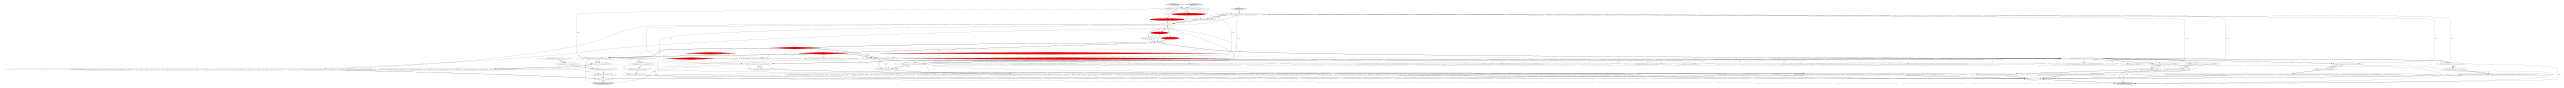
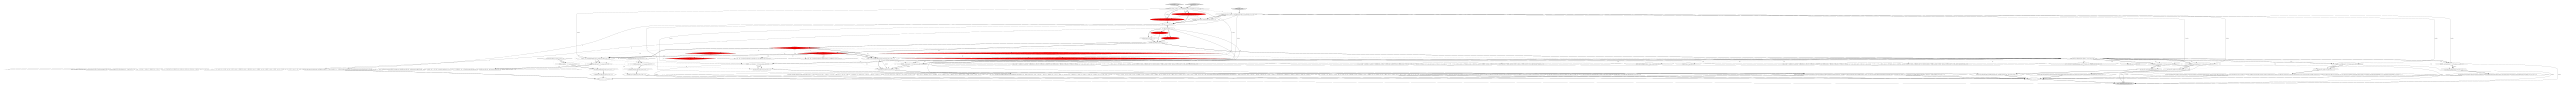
  digraph {
    fontname="Playfair Display"
    node [fillcolor=white fontname="Playfair Display" shape=ellipse style=filled]
    edge [fontname="Playfair Display" style=bold]
    n1 [label="enterOuterAlt(_localctx,4)@@@123@@@['0', '0', '1']"]
    n2 [label="{setState(145)match(FOR)setState(146)match(LP)setState(147)decltype()setState(148)match(ID)setState(149)match(COLON)setState(150)expression()setState(151)match(RP)setState(152)trailer()}@@@124@@@['0', '0', '1']"]
    n3 [label="{exitRule()}@@@197@@@['0', '0', '1']"]
    n4 [label="int _la@@@5@@@['1', '1', '1']"]
    n5 [label="{setState(127)match(FOR)setState(128)match(LP)setState(130)_la = _input.LA(1)if ((((_la) & ~0x3f) == 0 && ((1L << _la) & ((1L << LBRACE) | (1L << LP) | (1L << NEW) | (1L << BOOLNOT) | (1L << BWNOT) | (1L << ADD) | (1L << SUB) | (1L << INCR) | (1L << DECR))) != 0) || ((((_la - 72)) & ~0x3f) == 0 && ((1L << (_la - 72)) & ((1L << (OCTAL - 72)) | (1L << (HEX - 72)) | (1L << (INTEGER - 72)) | (1L << (DECIMAL - 72)) | (1L << (STRING - 72)) | (1L << (REGEX - 72)) | (1L << (TRUE - 72)) | (1L << (FALSE - 72)) | (1L << (NULL - 72)) | (1L << (TYPE - 72)) | (1L << (ID - 72)))) != 0)) {{setState(129)initializer()}}setState(132)match(SEMICOLON)setState(134)_la = _input.LA(1)if ((((_la) & ~0x3f) == 0 && ((1L << _la) & ((1L << LBRACE) | (1L << LP) | (1L << NEW) | (1L << BOOLNOT) | (1L << BWNOT) | (1L << ADD) | (1L << SUB) | (1L << INCR) | (1L << DECR))) != 0) || ((((_la - 72)) & ~0x3f) == 0 && ((1L << (_la - 72)) & ((1L << (OCTAL - 72)) | (1L << (HEX - 72)) | (1L << (INTEGER - 72)) | (1L << (DECIMAL - 72)) | (1L << (STRING - 72)) | (1L << (REGEX - 72)) | (1L << (TRUE - 72)) | (1L << (FALSE - 72)) | (1L << (NULL - 72)) | (1L << (TYPE - 72)) | (1L << (ID - 72)))) != 0)) {{setState(133)expression()}}setState(136)match(SEMICOLON)setState(138)_la = _input.LA(1)if ((((_la) & ~0x3f) == 0 && ((1L << _la) & ((1L << LBRACE) | (1L << LP) | (1L << NEW) | (1L << BOOLNOT) | (1L << BWNOT) | (1L << ADD) | (1L << SUB) | (1L << INCR) | (1L << DECR))) != 0) || ((((_la - 72)) & ~0x3f) == 0 && ((1L << (_la - 72)) & ((1L << (OCTAL - 72)) | (1L << (HEX - 72)) | (1L << (INTEGER - 72)) | (1L << (DECIMAL - 72)) | (1L << (STRING - 72)) | (1L << (REGEX - 72)) | (1L << (TRUE - 72)) | (1L << (FALSE - 72)) | (1L << (NULL - 72)) | (1L << (TYPE - 72)) | (1L << (ID - 72)))) != 0)) {{setState(137)afterthought()}}setState(140)match(RP)setState(143)switch (_input.LA(1)) {case LBRACK:case LBRACE:case LP:case IF:case WHILE:case DO:case FOR:case CONTINUE:case BREAK:case RETURN:case NEW:case TRY:case THROW:case BOOLNOT:case BWNOT:case ADD:case SUB:case INCR:case DECR:case OCTAL:case HEX:case INTEGER:case DECIMAL:case STRING:case REGEX:case TRUE:case FALSE:case NULL:case TYPE:case ID:{setState(141)trailer()}breakcase SEMICOLON:{setState(142)empty()}breakdefault:throw new NoViableAltException(this)}@@@71@@@['0', '0', '1']"]
    n6 [label="int _alt@@@7@@@['1', '1', '1']"]
    n7 [label="{setState(456)match(NEW)setState(457)type()setState(458)match(LBRACE)setState(459)match(RBRACE)setState(460)match(LBRACK)setState(469)_la = _input.LA(1)if ((((_la) & ~0x3f) == 0 && ((1L << _la) & ((1L << LBRACE) | (1L << LP) | (1L << NEW) | (1L << BOOLNOT) | (1L << BWNOT) | (1L << ADD) | (1L << SUB) | (1L << INCR) | (1L << DECR))) != 0) || ((((_la - 72)) & ~0x3f) == 0 && ((1L << (_la - 72)) & ((1L << (OCTAL - 72)) | (1L << (HEX - 72)) | (1L << (INTEGER - 72)) | (1L << (DECIMAL - 72)) | (1L << (STRING - 72)) | (1L << (REGEX - 72)) | (1L << (TRUE - 72)) | (1L << (FALSE - 72)) | (1L << (NULL - 72)) | (1L << (ID - 72)))) != 0)) {{setState(461)expression()setState(466)_errHandler.sync(this)_la = _input.LA(1)while (_la == COMMA) {{{setState(462)match(COMMA)setState(463)expression()}}setState(468)_errHandler.sync(this)_la = _input.LA(1)}}}setState(471)match(RBRACK)setState(475)_errHandler.sync(this)_alt = getInterpreter().adaptivePredict(_input,45,_ctx)while (_alt != 2 && _alt != org.antlr.v4.runtime.atn.ATN.INVALID_ALT_NUMBER) {if (_alt == 1) {{{setState(472)postfix()}}}setState(477)_errHandler.sync(this)_alt = getInterpreter().adaptivePredict(_input,45,_ctx)}}@@@70@@@['1', '1', '0']"]
    n8 [fillcolor=red label="setState(417)@@@8@@@['1', '0', '0']"]
    n9 [fillcolor=red label="setState(478)@@@8@@@['0', '1', '0']"]
    n10 [label="setState(169)@@@8@@@['0', '0', '1']"]
    n11 [label="{setState(109)match(IF)setState(110)match(LP)setState(111)expression()setState(112)match(RP)setState(113)trailer()setState(117)_errHandler.sync(this)switch (getInterpreter().adaptivePredict(_input,5,_ctx)) {case 1:{setState(114)match(ELSE)setState(115)trailer()}breakcase 2:{setState(116)if (!(_input.LA(1) != ELSE)) throw new FailedPredicateException(this,\" _input.LA(1) != ELSE \")}break}@@@13@@@['1', '1', '1']"]
    n12 [label="{setState(162)match(TRY)setState(163)block()setState(165)_errHandler.sync(this)_alt = 1}@@@164@@@['0', '0', '1']"]
    n13 [label="{exitRule()}@@@132@@@['1', '1', '0']"]
    n14 [label="_localctx = new WhileContext(_localctx)@@@42@@@['0', '0', '1']"]
    n15 [fillcolor=lightgray label="return _localctx@@@200@@@['0', '0', '1']"]
    n16 [label="enterOuterAlt(_localctx,2)@@@43@@@['0', '0', '1']"]
    n17 [label="{setState(119)match(WHILE)setState(120)match(LP)setState(121)expression()setState(122)match(RP)setState(125)switch (_input.LA(1)) {case LBRACK:case LBRACE:case LP:case IF:case WHILE:case DO:case FOR:case CONTINUE:case BREAK:case RETURN:case NEW:case TRY:case THROW:case BOOLNOT:case BWNOT:case ADD:case SUB:case INCR:case DECR:case OCTAL:case HEX:case INTEGER:case DECIMAL:case STRING:case REGEX:case TRUE:case FALSE:case NULL:case TYPE:case ID:{setState(123)trailer()}breakcase SEMICOLON:{setState(124)empty()}breakdefault:throw new NoViableAltException(this)}@@@44@@@['0', '0', '1']"]
    n18 [fillcolor=lightgray label="arrayinitializer['1', '0', '0']" shape=diamond]
    n19 [label="ArrayinitializerContext _localctx = new ArrayinitializerContext(_ctx,getState())@@@3@@@['1', '1', '0']"]
    n20 [label="_localctx = new NewinitializedarrayContext(_localctx)@@@68@@@['1', '1', '0']"]
    n21 [fillcolor=red label="enterRule(_localctx,50,RULE_arrayinitializer)@@@4@@@['1', '0', '0']"]
    n22 [fillcolor=red label="enterRule(_localctx,60,RULE_arrayinitializer)@@@4@@@['0', '1', '0']"]
    n23 [label="RstatementContext _localctx = new RstatementContext(_ctx,getState())@@@3@@@['0', '0', '1']"]
    n24 [label="_localctx = new NewstandardarrayContext(_localctx)@@@11@@@['1', '1', '0']"]
    n25 [label="enterOuterAlt(_localctx,2)@@@69@@@['1', '1', '0']"]
    n26 [label="enterOuterAlt(_localctx,3)@@@70@@@['0', '0', '1']"]
    n27 [label="_localctx = new IfContext(_localctx)@@@11@@@['0', '0', '1']"]
    n28 [label="enterOuterAlt(_localctx,1)@@@12@@@['1', '1', '1']"]
    n29 [label="_errHandler.sync(this)@@@9@@@['1', '1', '1']"]
    n30 [fillcolor=red label="getInterpreter().adaptivePredict(_input,38,_ctx)@@@10@@@['1', '0', '0']" shape=diamond]
    n31 [fillcolor=red label="getInterpreter().adaptivePredict(_input,46,_ctx)@@@10@@@['0', '1', '0']" shape=diamond]
    n32 [label="getInterpreter().adaptivePredict(_input,12,_ctx)@@@10@@@['0', '0', '1']" shape=diamond]
    n33 [label="RecognitionException re@@@192@@@['0', '0', '1']" shape=diamond]
    n34 [label="_errHandler.recover(this,re)@@@195@@@['0', '0', '1']"]
    n35 [label="_localctx.exception = re@@@193@@@['0', '0', '1']"]
    n36 [label="_errHandler.reportError(this,re)@@@194@@@['0', '0', '1']"]
    n37 [label="_alt != 2 && _alt != org.antlr.v4.runtime.atn.ATN.INVALID_ALT_NUMBER@@@40@@@['1', '1', '0']" shape=diamond]
    n38 [label="_localctx = new ForContext(_localctx)@@@69@@@['0', '0', '1']"]
-   n39 [fillcolor=lightgray label="return _localctx@@@135@@@['1', '1', '0']"]
    n40 [fillcolor=red label="(((_la) & ~0x3f) == 0 && ((1L << _la) & ((1L << LBRACE) | (1L << LP) | (1L << NEW) | (1L << BOOLNOT) | (1L << BWNOT) | (1L << ADD) | (1L << SUB) | (1L << INCR) | (1L << DECR))) != 0) || ((((_la - 72)) & ~0x3f) == 0 && ((1L << (_la - 72)) & ((1L << (OCTAL - 72)) | (1L << (HEX - 72)) | (1L << (INTEGER - 72)) | (1L << (DECIMAL - 72)) | (1L << (STRING - 72)) | (1L << (REGEX - 72)) | (1L << (TRUE - 72)) | (1L << (FALSE - 72)) | (1L << (NULL - 72)) | (1L << (TYPE - 72)) | (1L << (ID - 72)))) != 0)@@@83@@@['1', '0', '0']" shape=diamond]
    n41 [fillcolor=red label="(((_la) & ~0x3f) == 0 && ((1L << _la) & ((1L << LBRACE) | (1L << LP) | (1L << NEW) | (1L << BOOLNOT) | (1L << BWNOT) | (1L << ADD) | (1L << SUB) | (1L << INCR) | (1L << DECR))) != 0) || ((((_la - 72)) & ~0x3f) == 0 && ((1L << (_la - 72)) & ((1L << (OCTAL - 72)) | (1L << (HEX - 72)) | (1L << (INTEGER - 72)) | (1L << (DECIMAL - 72)) | (1L << (STRING - 72)) | (1L << (REGEX - 72)) | (1L << (TRUE - 72)) | (1L << (FALSE - 72)) | (1L << (NULL - 72)) | (1L << (ID - 72)))) != 0)@@@83@@@['0', '1', '0']" shape=diamond]
    n42 [fillcolor=red label="getInterpreter().adaptivePredict(_input,34,_ctx)@@@43@@@['1', '0', '0']" shape=diamond]
    n43 [fillcolor=red label="getInterpreter().adaptivePredict(_input,42,_ctx)@@@43@@@['0', '1', '0']" shape=diamond]
    n44 [label="_errHandler.recover(this,re)@@@130@@@['1', '1', '0']"]
    n45 [label="enterRule(_localctx,8,RULE_rstatement)@@@4@@@['0', '0', '1']"]
    n46 [label="(((_la) & ~0x3f) == 0 && ((1L << _la) & ((1L << LBRACE) | (1L << LP) | (1L << NEW) | (1L << BOOLNOT) | (1L << BWNOT) | (1L << ADD) | (1L << SUB) | (1L << INCR) | (1L << DECR))) != 0) || ((((_la - 72)) & ~0x3f) == 0 && ((1L << (_la - 72)) & ((1L << (OCTAL - 72)) | (1L << (HEX - 72)) | (1L << (INTEGER - 72)) | (1L << (DECIMAL - 72)) | (1L << (STRING - 72)) | (1L << (REGEX - 72)) | (1L << (TRUE - 72)) | (1L << (FALSE - 72)) | (1L << (NULL - 72)) | (1L << (TYPE - 72)) | (1L << (ID - 72)))) != 0)@@@88@@@['0', '0', '1']" shape=diamond]
    n47 [fillcolor=lightgray label="rstatement['0', '0', '1']" shape=diamond]
    n48 [label="_localctx = new EachContext(_localctx)@@@122@@@['0', '0', '1']"]
    n49 [label="_localctx = new TryContext(_localctx)@@@162@@@['0', '0', '1']"]
    n50 [label="_localctx = new IneachContext(_localctx)@@@143@@@['0', '0', '1']"]
    n51 [label="enterOuterAlt(_localctx,6)@@@163@@@['0', '0', '1']"]
    n52 [label="enterOuterAlt(_localctx,5)@@@144@@@['0', '0', '1']"]
    n53 [label="_errHandler.reportError(this,re)@@@129@@@['1', '1', '0']"]
    n54 [label="(((_la) & ~0x3f) == 0 && ((1L << _la) & ((1L << LBRACE) | (1L << LP) | (1L << NEW) | (1L << BOOLNOT) | (1L << BWNOT) | (1L << ADD) | (1L << SUB) | (1L << INCR) | (1L << DECR))) != 0) || ((((_la - 72)) & ~0x3f) == 0 && ((1L << (_la - 72)) & ((1L << (OCTAL - 72)) | (1L << (HEX - 72)) | (1L << (INTEGER - 72)) | (1L << (DECIMAL - 72)) | (1L << (STRING - 72)) | (1L << (REGEX - 72)) | (1L << (TRUE - 72)) | (1L << (FALSE - 72)) | (1L << (NULL - 72)) | (1L << (TYPE - 72)) | (1L << (ID - 72)))) != 0)@@@78@@@['0', '0', '1']" shape=diamond]
    n55 [label="_localctx.exception = re@@@128@@@['1', '1', '0']"]
    n56 [fillcolor=lightgray label="arrayinitializer['0', '1', '0']" shape=diamond]
    n57 [label="{setState(154)match(FOR)setState(155)match(LP)setState(156)match(ID)setState(157)match(IN)setState(158)expression()setState(159)match(RP)setState(160)trailer()}@@@145@@@['0', '0', '1']"]
    n58 [label="getInterpreter().adaptivePredict(_input,5,_ctx)@@@26@@@['0', '0', '1']" shape=diamond]
    n59 [label="_alt != 2 && _alt != org.antlr.v4.runtime.atn.ATN.INVALID_ALT_NUMBER@@@110@@@['1', '1', '0']" shape=diamond]
    n60 [label="_input.LA(1)@@@54@@@['0', '0', '1']" shape=diamond]
    n61 [label="(((_la) & ~0x3f) == 0 && ((1L << _la) & ((1L << LBRACE) | (1L << LP) | (1L << NEW) | (1L << BOOLNOT) | (1L << BWNOT) | (1L << ADD) | (1L << SUB) | (1L << INCR) | (1L << DECR))) != 0) || ((((_la - 72)) & ~0x3f) == 0 && ((1L << (_la - 72)) & ((1L << (OCTAL - 72)) | (1L << (HEX - 72)) | (1L << (INTEGER - 72)) | (1L << (DECIMAL - 72)) | (1L << (STRING - 72)) | (1L << (REGEX - 72)) | (1L << (TRUE - 72)) | (1L << (FALSE - 72)) | (1L << (NULL - 72)) | (1L << (TYPE - 72)) | (1L << (ID - 72)))) != 0)@@@98@@@['0', '0', '1']" shape=diamond]
    n62 [label="_alt != 2 && _alt != org.antlr.v4.runtime.atn.ATN.INVALID_ALT_NUMBER@@@187@@@['0', '0', '1']" shape=diamond]
    n63 [label="_input.LA(1)@@@107@@@['0', '0', '1']" shape=diamond]
    n64 [label="RecognitionException re@@@127@@@['1', '1', '0']" shape=diamond]
    n1 -> n2
    n2 -> n3
    n3 -> n15
    n4 -> n5 [label=_la style=solid]
    n4 -> n6
    n4 -> n7 [label=_la style=solid]
    n5 -> n3
    n6 -> n7 [label=_alt style=solid]
    n6 -> n8
    n6 -> n9
    n6 -> n10
    n6 -> n11 [label=_alt style=solid]
    n6 -> n12 [label=_alt style=solid]
    n7 -> n13
    n8 -> n9 [label=0 style=dashed]
    n8 -> n10 [label=0 style=dashed]
    n8 -> n29
    n9 -> n29
    n10 -> n29
    n11 -> n3
    n11 -> n13
    n12 -> n3
-   n13 -> n39
    n14 -> n15 [label=_localctx style=solid]
    n14 -> n16
    n14 -> n16 [label=_localctx style=solid]
    n16 -> n17
    n17 -> n3
    n18 -> n19
    n19 -> n20 [label=_localctx style=solid]
    n19 -> n21 [label=_localctx style=solid]
    n19 -> n21
    n19 -> n22
    n19 -> n22 [label=_localctx style=solid]
    n19 -> n23 [label=0 style=dashed]
    n19 -> n24 [label=_localctx style=solid]
    n20 -> n25 [label=_localctx style=solid]
    n20 -> n25
    n20 -> n38 [label=0 style=dashed]
-   n20 -> n39 [label=_localctx style=solid]
    n21 -> n4
    n21 -> n22 [label=0 style=dashed]
    n21 -> n45 [label=0 style=dashed]
    n22 -> n4
    n23 -> n14 [label=_localctx style=solid]
    n23 -> n27 [label=_localctx style=solid]
    n23 -> n38 [label=_localctx style=solid]
    n23 -> n45 [label=_localctx style=solid]
    n23 -> n45
    n23 -> n48 [label=_localctx style=solid]
    n23 -> n49 [label=_localctx style=solid]
    n23 -> n50 [label=_localctx style=solid]
    n24 -> n27 [label=0 style=dashed]
    n24 -> n28
    n24 -> n28 [label=_localctx style=solid]
-   n24 -> n39 [label=_localctx style=solid]
    n25 -> n7
    n25 -> n26 [label=_alt style=dashed]
    n26 -> n5
    n27 -> n15 [label=_localctx style=solid]
    n27 -> n28 [label=_localctx style=solid]
    n27 -> n28
    n28 -> n11
    n29 -> n30
    n29 -> n31
    n29 -> n32
    n30 -> n20
    n30 -> n20 [label=true style=dotted]
    n30 -> n24
    n30 -> n24 [label=true style=dotted]
    n30 -> n25 [label=true style=dotted]
    n30 -> n28 [label=true style=dotted]
    n30 -> n31 [label=0 style=dashed]
    n30 -> n32 [label=0 style=dashed]
    n30 -> n37 [label=true style=dotted]
    n30 -> n40 [label=true style=dotted]
    n30 -> n42 [label=true style=dotted]
    n30 -> n59 [label=true style=dotted]
    n31 -> n20 [label=true style=dotted]
    n31 -> n20
    n31 -> n24 [label=true style=dotted]
    n31 -> n24
    n31 -> n25 [label=true style=dotted]
    n31 -> n28 [label=true style=dotted]
    n31 -> n37 [label=true style=dotted]
    n31 -> n41 [label=true style=dotted]
    n31 -> n43 [label=true style=dotted]
    n31 -> n59 [label=true style=dotted]
    n32 -> n1 [label=true style=dotted]
    n32 -> n14 [label=true style=dotted]
    n32 -> n14
    n32 -> n16 [label=true style=dotted]
    n32 -> n26 [label=true style=dotted]
    n32 -> n27 [label=true style=dotted]
    n32 -> n27
    n32 -> n28 [label=true style=dotted]
    n32 -> n38 [label=true style=dotted]
    n32 -> n38
    n32 -> n46 [label=true style=dotted]
    n32 -> n48 [label=true style=dotted]
    n32 -> n48
    n32 -> n49 [label=true style=dotted]
    n32 -> n49
    n32 -> n50 [label=true style=dotted]
    n32 -> n50
    n32 -> n51 [label=true style=dotted]
    n32 -> n52 [label=true style=dotted]
    n32 -> n54 [label=true style=dotted]
    n32 -> n58 [label=true style=dotted]
    n32 -> n60 [label=true style=dotted]
    n32 -> n61 [label=true style=dotted]
    n32 -> n62 [label=true style=dotted]
    n32 -> n63 [label=true style=dotted]
    n33 -> n34 [label=true style=dotted]
    n33 -> n35
    n33 -> n35 [label=true style=dotted]
    n33 -> n36 [label=true style=dotted]
    n34 -> n3
    n35 -> n36
    n36 -> n34
    n38 -> n15 [label=_localctx style=solid]
    n38 -> n26
    n38 -> n26 [label=_localctx style=solid]
    n40 -> n41 [label=0 style=dashed]
    n42 -> n43 [label=0 style=dashed]
    n44 -> n13
    n45 -> n4
    n47 -> n23
    n48 -> n1 [label=_localctx style=solid]
    n48 -> n1
    n48 -> n15 [label=_localctx style=solid]
    n49 -> n15 [label=_localctx style=solid]
    n49 -> n51 [label=_localctx style=solid]
    n49 -> n51
    n50 -> n15 [label=_localctx style=solid]
    n50 -> n52 [label=_localctx style=solid]
    n50 -> n52
    n51 -> n12
    n52 -> n57
    n53 -> n44
    n55 -> n53
    n56 -> n19
    n57 -> n3
    n64 -> n44 [label=true style=dotted]
    n64 -> n53 [label=true style=dotted]
    n64 -> n55 [label=true style=dotted]
    n64 -> n55
  }
